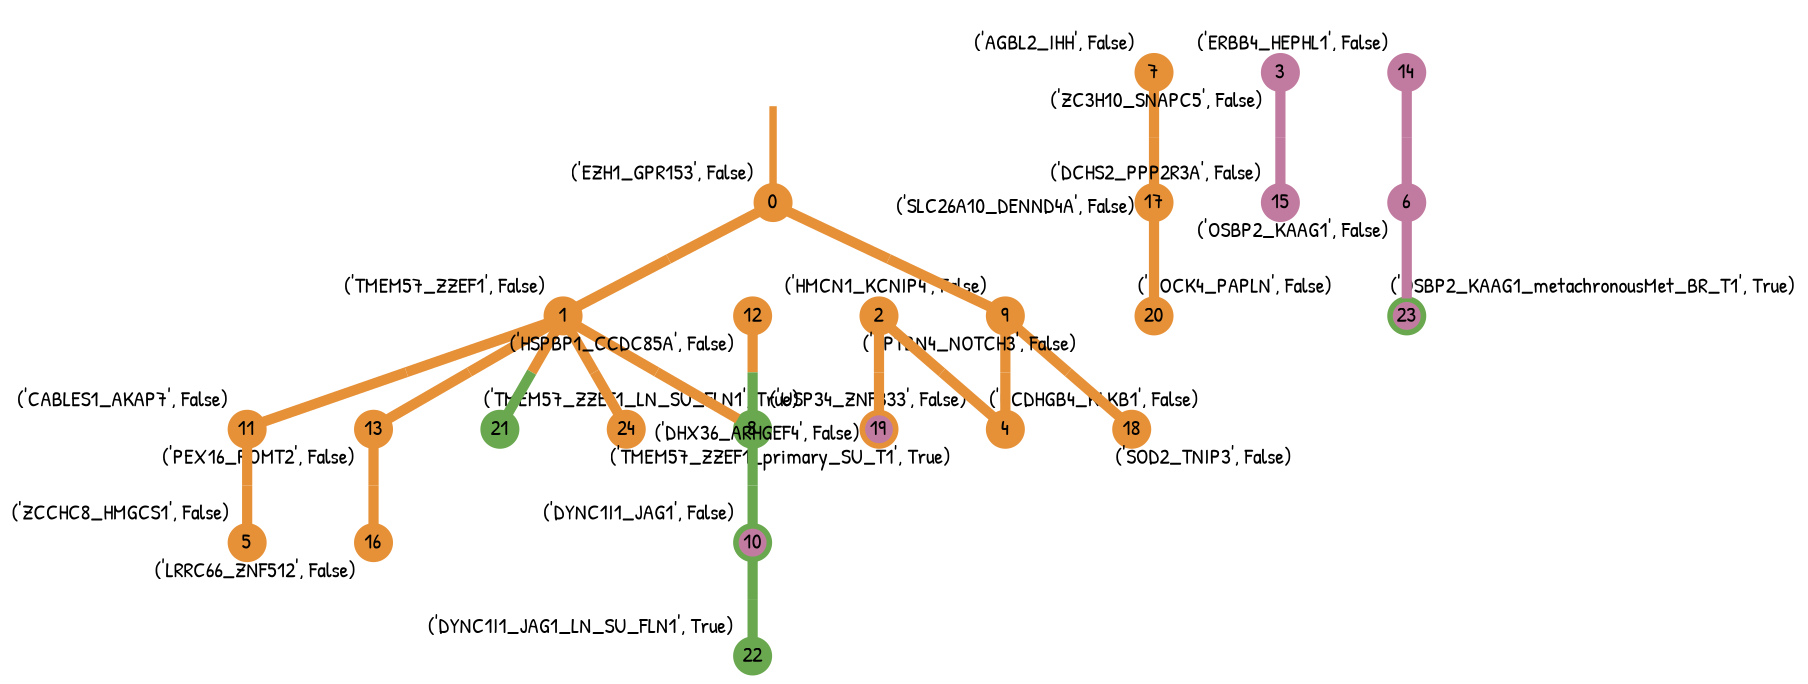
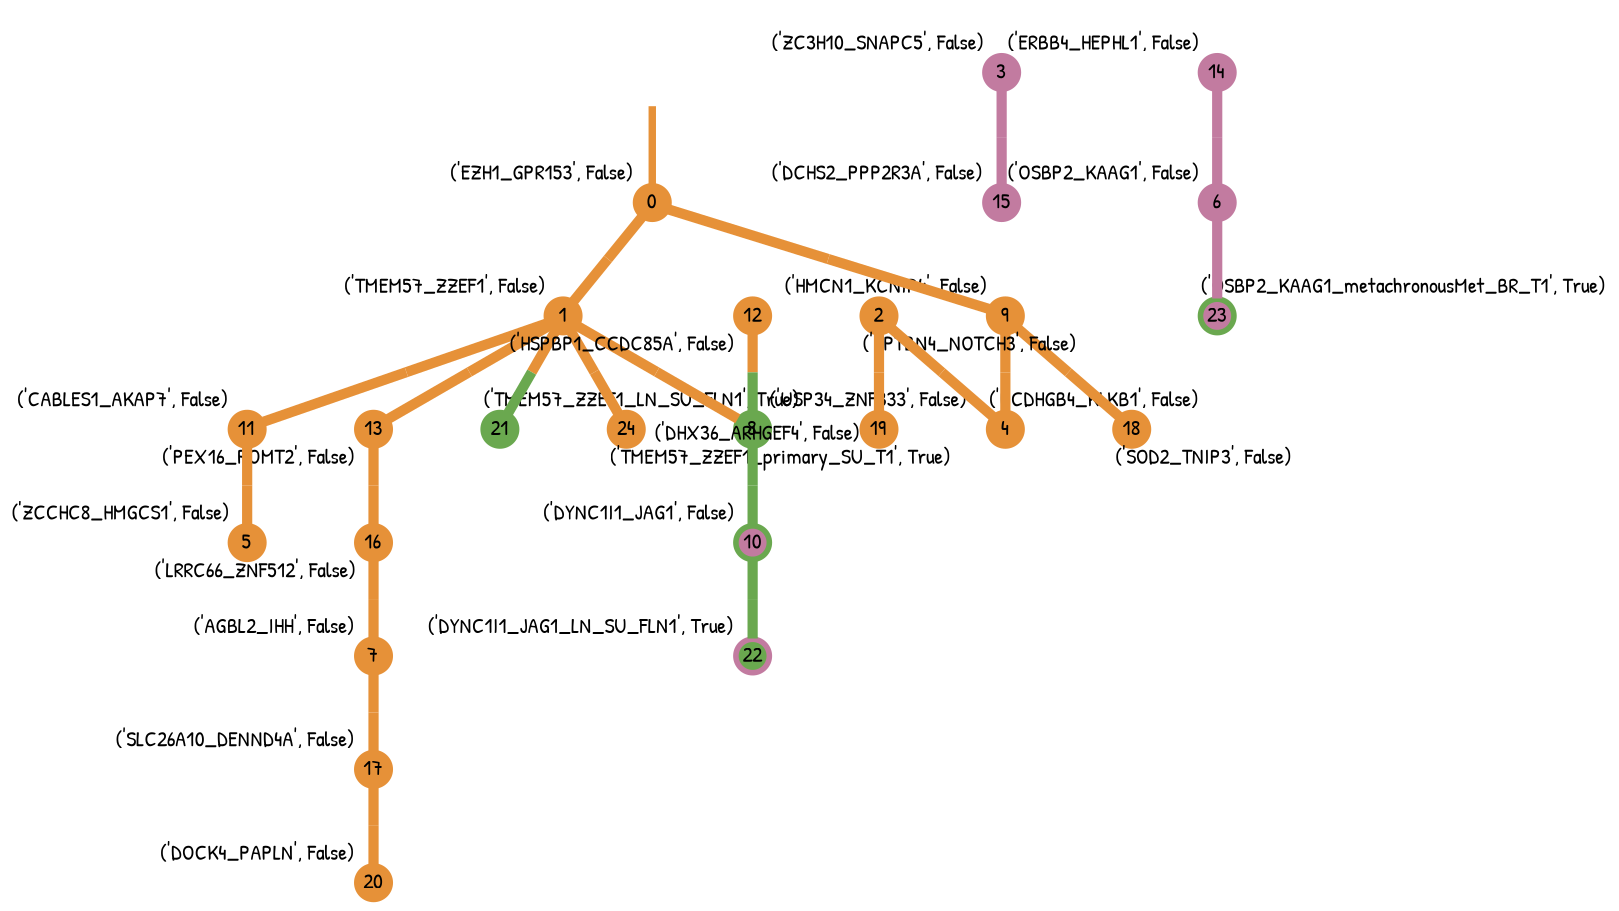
  strict digraph {
    fontname="Patrick Hand"
    forcelabels=true
    nodesep=0.7
    rankdir=TB
    ranksep=0.6
    splines=false
    node [color="#e69138ff" fillcolor="#e69138ff" fixedsize=true fontname="Patrick Hand" fontsize="12pt" penwidth=3 shape=circle style=filled xlabel="('EZH1_GPR153', False)"]
    edge [arrowsize=0 color="#e69138ff;0.5:#e69138ff" fontname="Patrick Hand" minlen=1.0 penwidth=5.5 style=solid]
    0 [height=0.25]
    1 [height=0.25 xlabel="('TMEM57_ZZEF1', False)"]
    9 [height=0.25 xlabel="('HMCN1_KCNIP4', False)"]
    11 [height=0.25 xlabel="('CABLES1_AKAP7', False)"]
    13 [height=0.25 xlabel="('PEX16_POMT2', False)"]
    21 [color="#6aa84fff" fillcolor="#6aa84fff" height=0.25 xlabel="('TMEM57_ZZEF1_LN_SU_FLN1', True)"]
    24 [height=0.25 xlabel="('TMEM57_ZZEF1_primary_SU_T1', True)"]
    8 [color="#6aa84fff" fillcolor="#6aa84fff" height=0.25 xlabel="('USP34_ZNF333', False)"]
    4 [height=0.25 xlabel="('PCDHGB4_KLKB1', False)"]
    18 [height=0.25 xlabel="('SOD2_TNIP3', False)"]
    5 [height=0.25 xlabel="('ZCCHC8_HMGCS1', False)"]
    12 [height=0.25 xlabel="('HSPBP1_CCDC85A', False)"]
    16 [height=0.25 xlabel="('LRRC66_ZNF512', False)"]
    10 [color="#6aa84fff" fillcolor="#c27ba0ff" height=0.25 xlabel="('DYNC1I1_JAG1', False)"]
    7 [height=0.25 xlabel="('AGBL2_IHH', False)"]
    2 [height=0.25 xlabel="('SPTBN4_NOTCH3', False)"]
-   19 [fillcolor="#c27ba0ff" height=0.25 xlabel="('DHX36_ARHGEF4', False)"]
+   19 [height=0.25 xlabel="('DHX36_ARHGEF4', False)"]
    3 [color="#c27ba0ff" fillcolor="#c27ba0ff" height=0.25 xlabel="('ZC3H10_SNAPC5', False)"]
    15 [color="#c27ba0ff" fillcolor="#c27ba0ff" height=0.25 xlabel="('DCHS2_PPP2R3A', False)"]
    14 [color="#c27ba0ff" fillcolor="#c27ba0ff" height=0.25 xlabel="('ERBB4_HEPHL1', False)"]
    6 [color="#c27ba0ff" fillcolor="#c27ba0ff" height=0.25 xlabel="('OSBP2_KAAG1', False)"]
    23 [color="#6aa84fff" fillcolor="#c27ba0ff" height=0.25 xlabel="('OSBP2_KAAG1_metachronousMet_BR_T1', True)"]
    17 [height=0.25 xlabel="('SLC26A10_DENND4A', False)"]
    20 [height=0.25 xlabel="('DOCK4_PAPLN', False)"]
-   22 [color="#6aa84fff" fillcolor="#6aa84fff" height=0.25 xlabel="('DYNC1I1_JAG1_LN_SU_FLN1', True)"]
+   22 [color="#c27ba0ff" fillcolor="#6aa84fff" height=0.25 xlabel="('DYNC1I1_JAG1_LN_SU_FLN1', True)"]
    normal [style=invis color="" fillcolor="" fixedsize="" fontsize="" shape=""]
    0 -> 1
    0 -> 9
    1 -> 11
    1 -> 13
    1 -> 21 [color="#e69138ff;0.5:#6aa84fff" minlen=1.0274724960327148]
    1 -> 24 [minlen=1.0274724960327148]
    1 -> 8
    9 -> 4 [minlen=1.3516483306884766]
    9 -> 18 [minlen=1.0549451112747192]
    11 -> 5 [minlen=1.197802186012268]
    13 -> 16 [minlen=1.0659340620040894]
    8 -> 10 [color="#6aa84fff;0.5:#6aa84fff" minlen=1.1208791732788086]
    12 -> 8 [color="#e69138ff;0.5:#6aa84fff" minlen=1.1648352146148682]
+   16 -> 7 [minlen=1.186813235282898]
    10 -> 22 [color="#6aa84fff;0.5:#6aa84fff" minlen=1.0274724960327148]
    7 -> 17 [minlen=1.0659340620040894]
    2 -> 4 [minlen=1.5054945945739746]
    2 -> 19 [minlen=1.0549451112747192]
    3 -> 15 [color="#c27ba0ff;0.5:#c27ba0ff" minlen=1.0659340620040894]
    14 -> 6 [color="#c27ba0ff;0.5:#c27ba0ff" minlen=1.186813235282898]
    6 -> 23 [color="#c27ba0ff;0.5:#c27ba0ff" minlen=1.0274724960327148]
    17 -> 20 [minlen=1.0549451112747192]
    normal -> 0 [color="#e69138ff" penwidth=4 minlen=""]
  }
